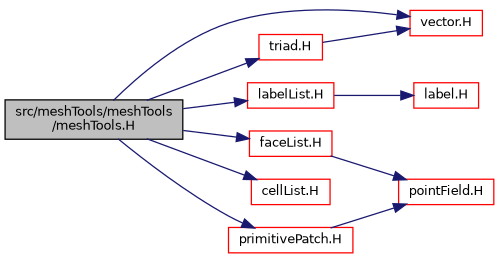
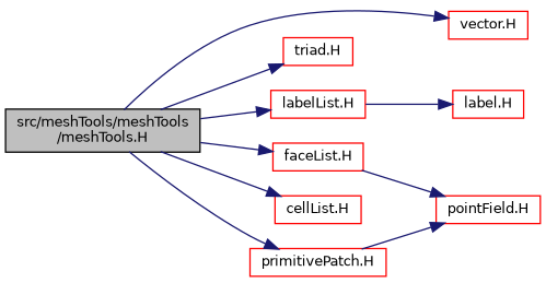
  digraph {
    rankdir=LR
    node [color=red fontname=Helvetica fontsize=10 shape=record]
    edge [color=midnightblue fontname=Helvetica fontsize=10 labelfontname=Helvetica labelfontsize=10 style=solid]
    n1 [color=black fillcolor=grey75 fontcolor=black height=0.2 label="src/meshTools/meshTools\l/meshTools.H" style=filled width=0.4]
    n2 [height=0.2 label="vector.H" width=0.4]
    n3 [height=0.2 label="triad.H" width=0.4]
    n4 [height=0.2 label="labelList.H" width=0.4]
    n5 [height=0.2 label="faceList.H" width=0.4]
    n6 [height=0.2 label="cellList.H" width=0.4]
    n7 [height=0.2 label="primitivePatch.H" width=0.4]
    n8 [height=0.2 label="label.H" width=0.4]
    n9 [height=0.2 label="pointField.H" width=0.4]
    n1 -> n2
    n1 -> n3
    n1 -> n4
    n1 -> n5
    n1 -> n6
    n1 -> n7
-   n3 -> n2
    n4 -> n8
    n5 -> n9
    n7 -> n9
  }
